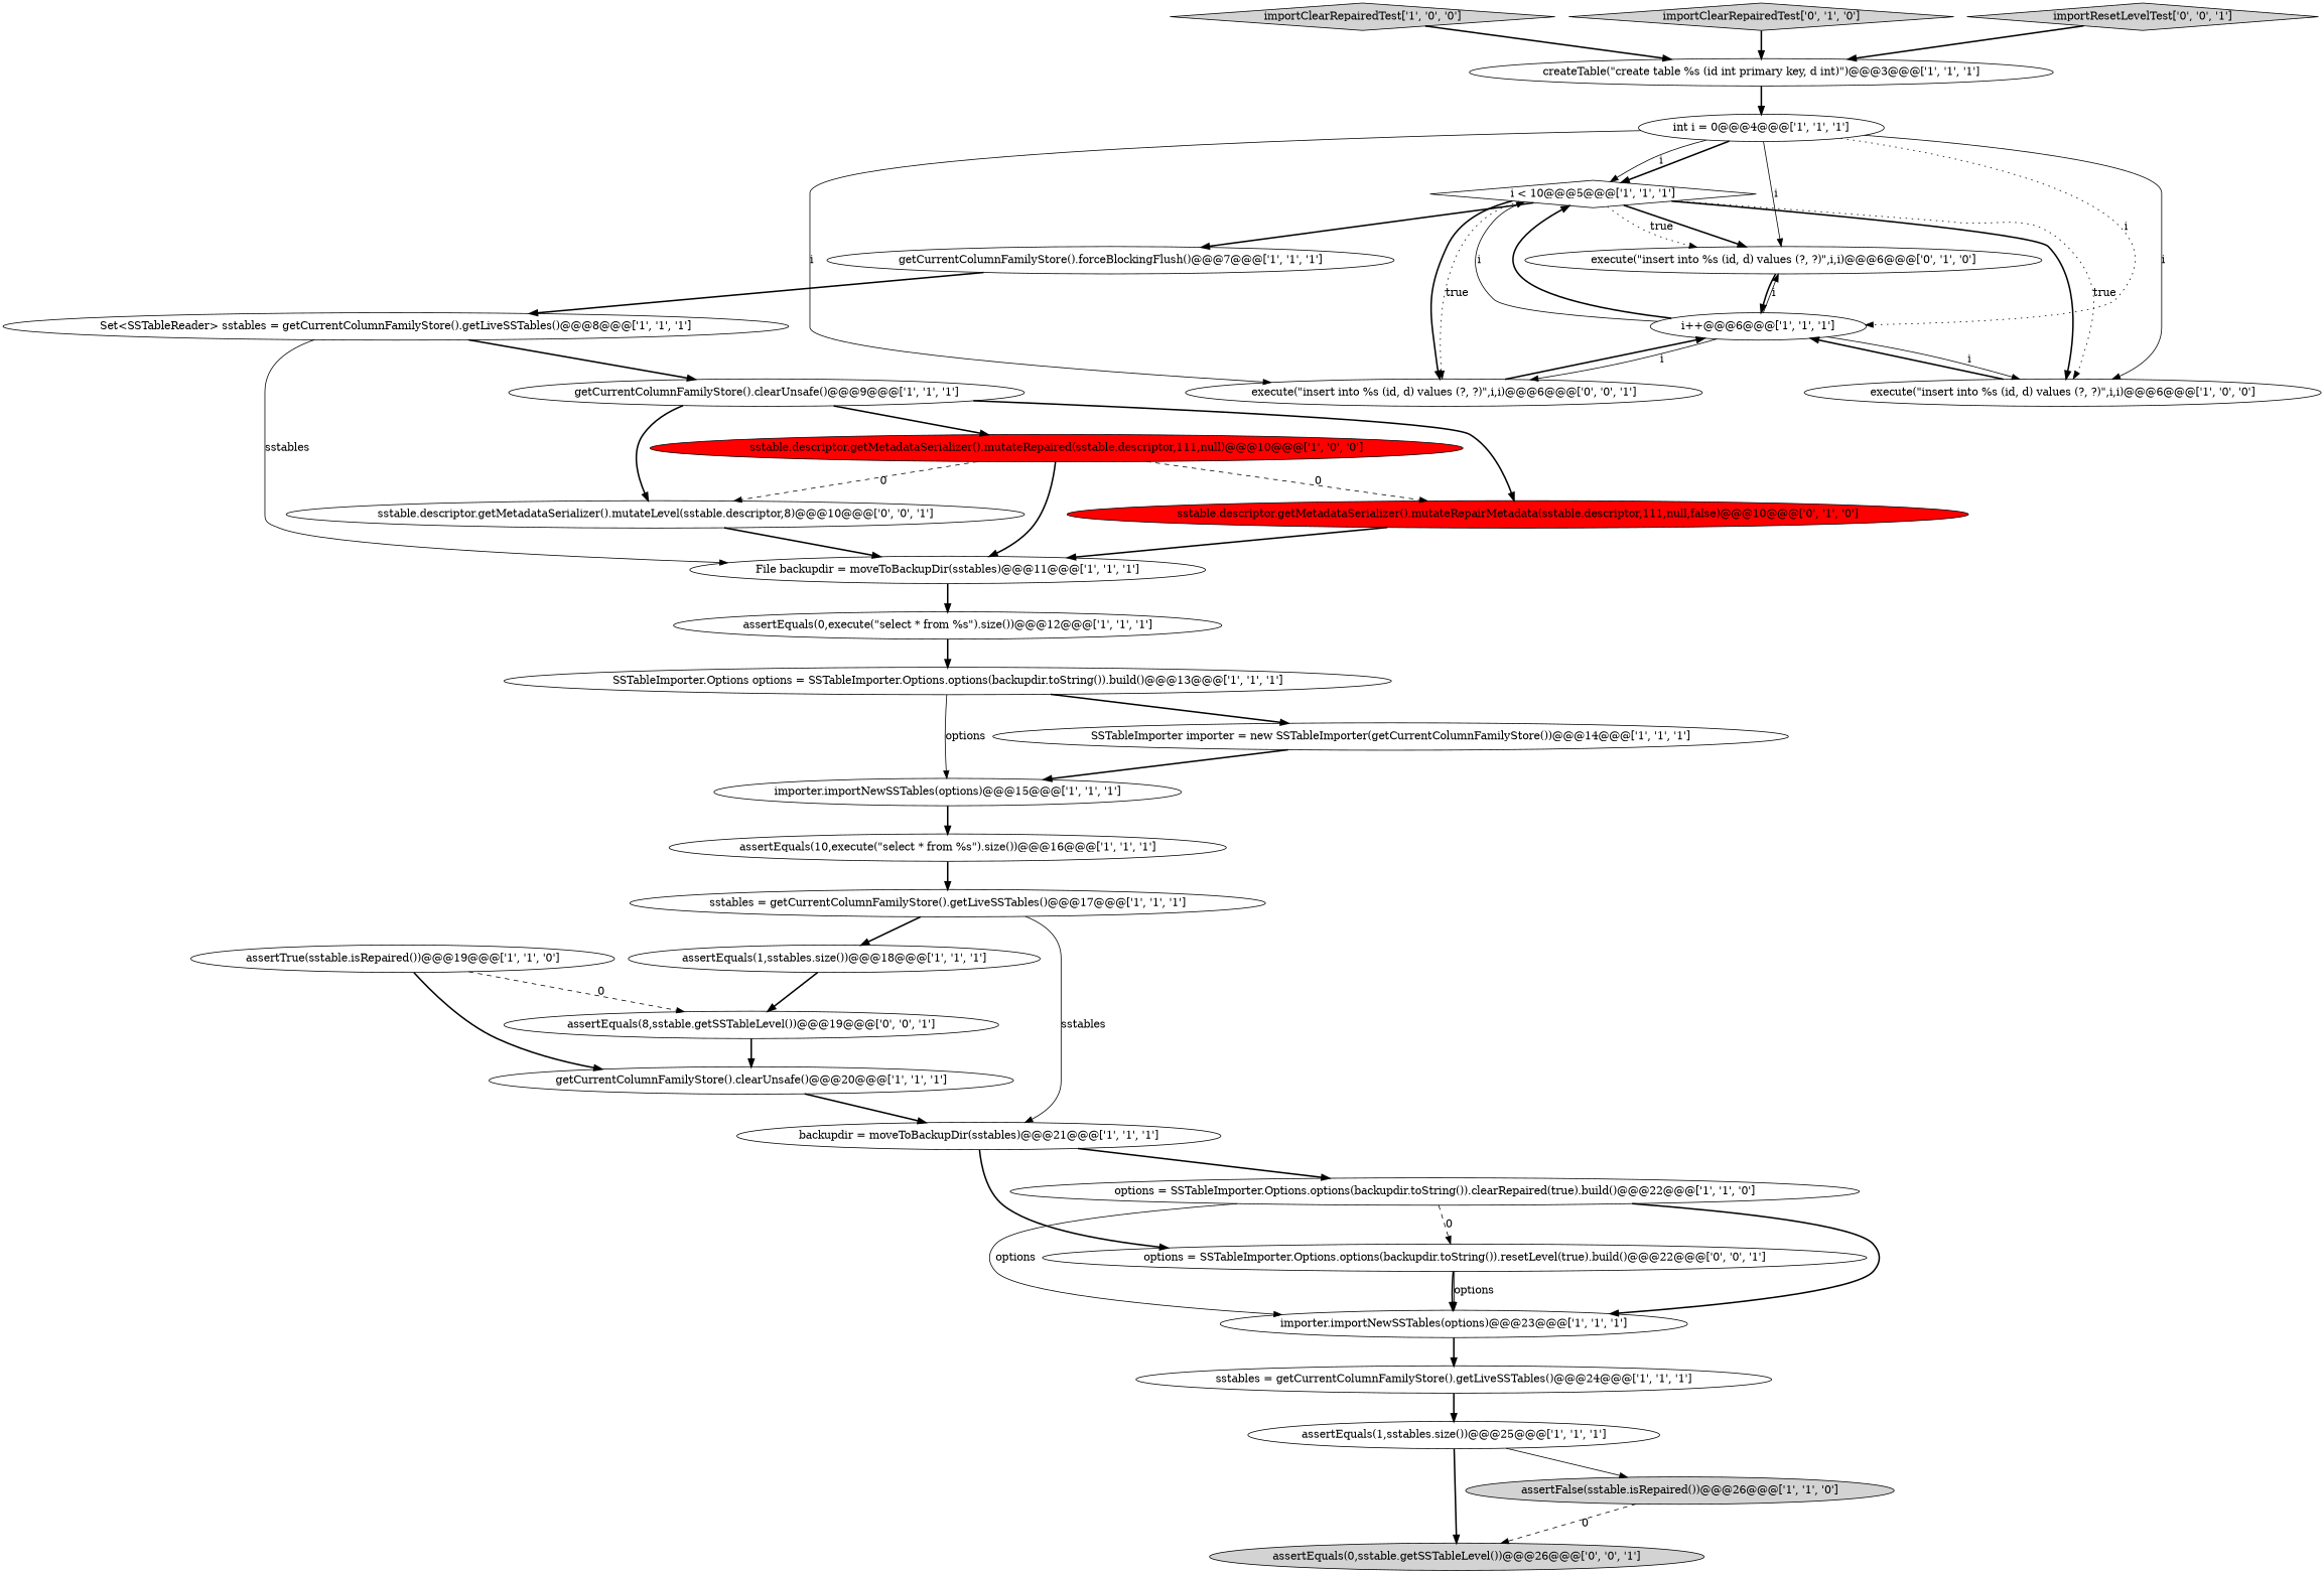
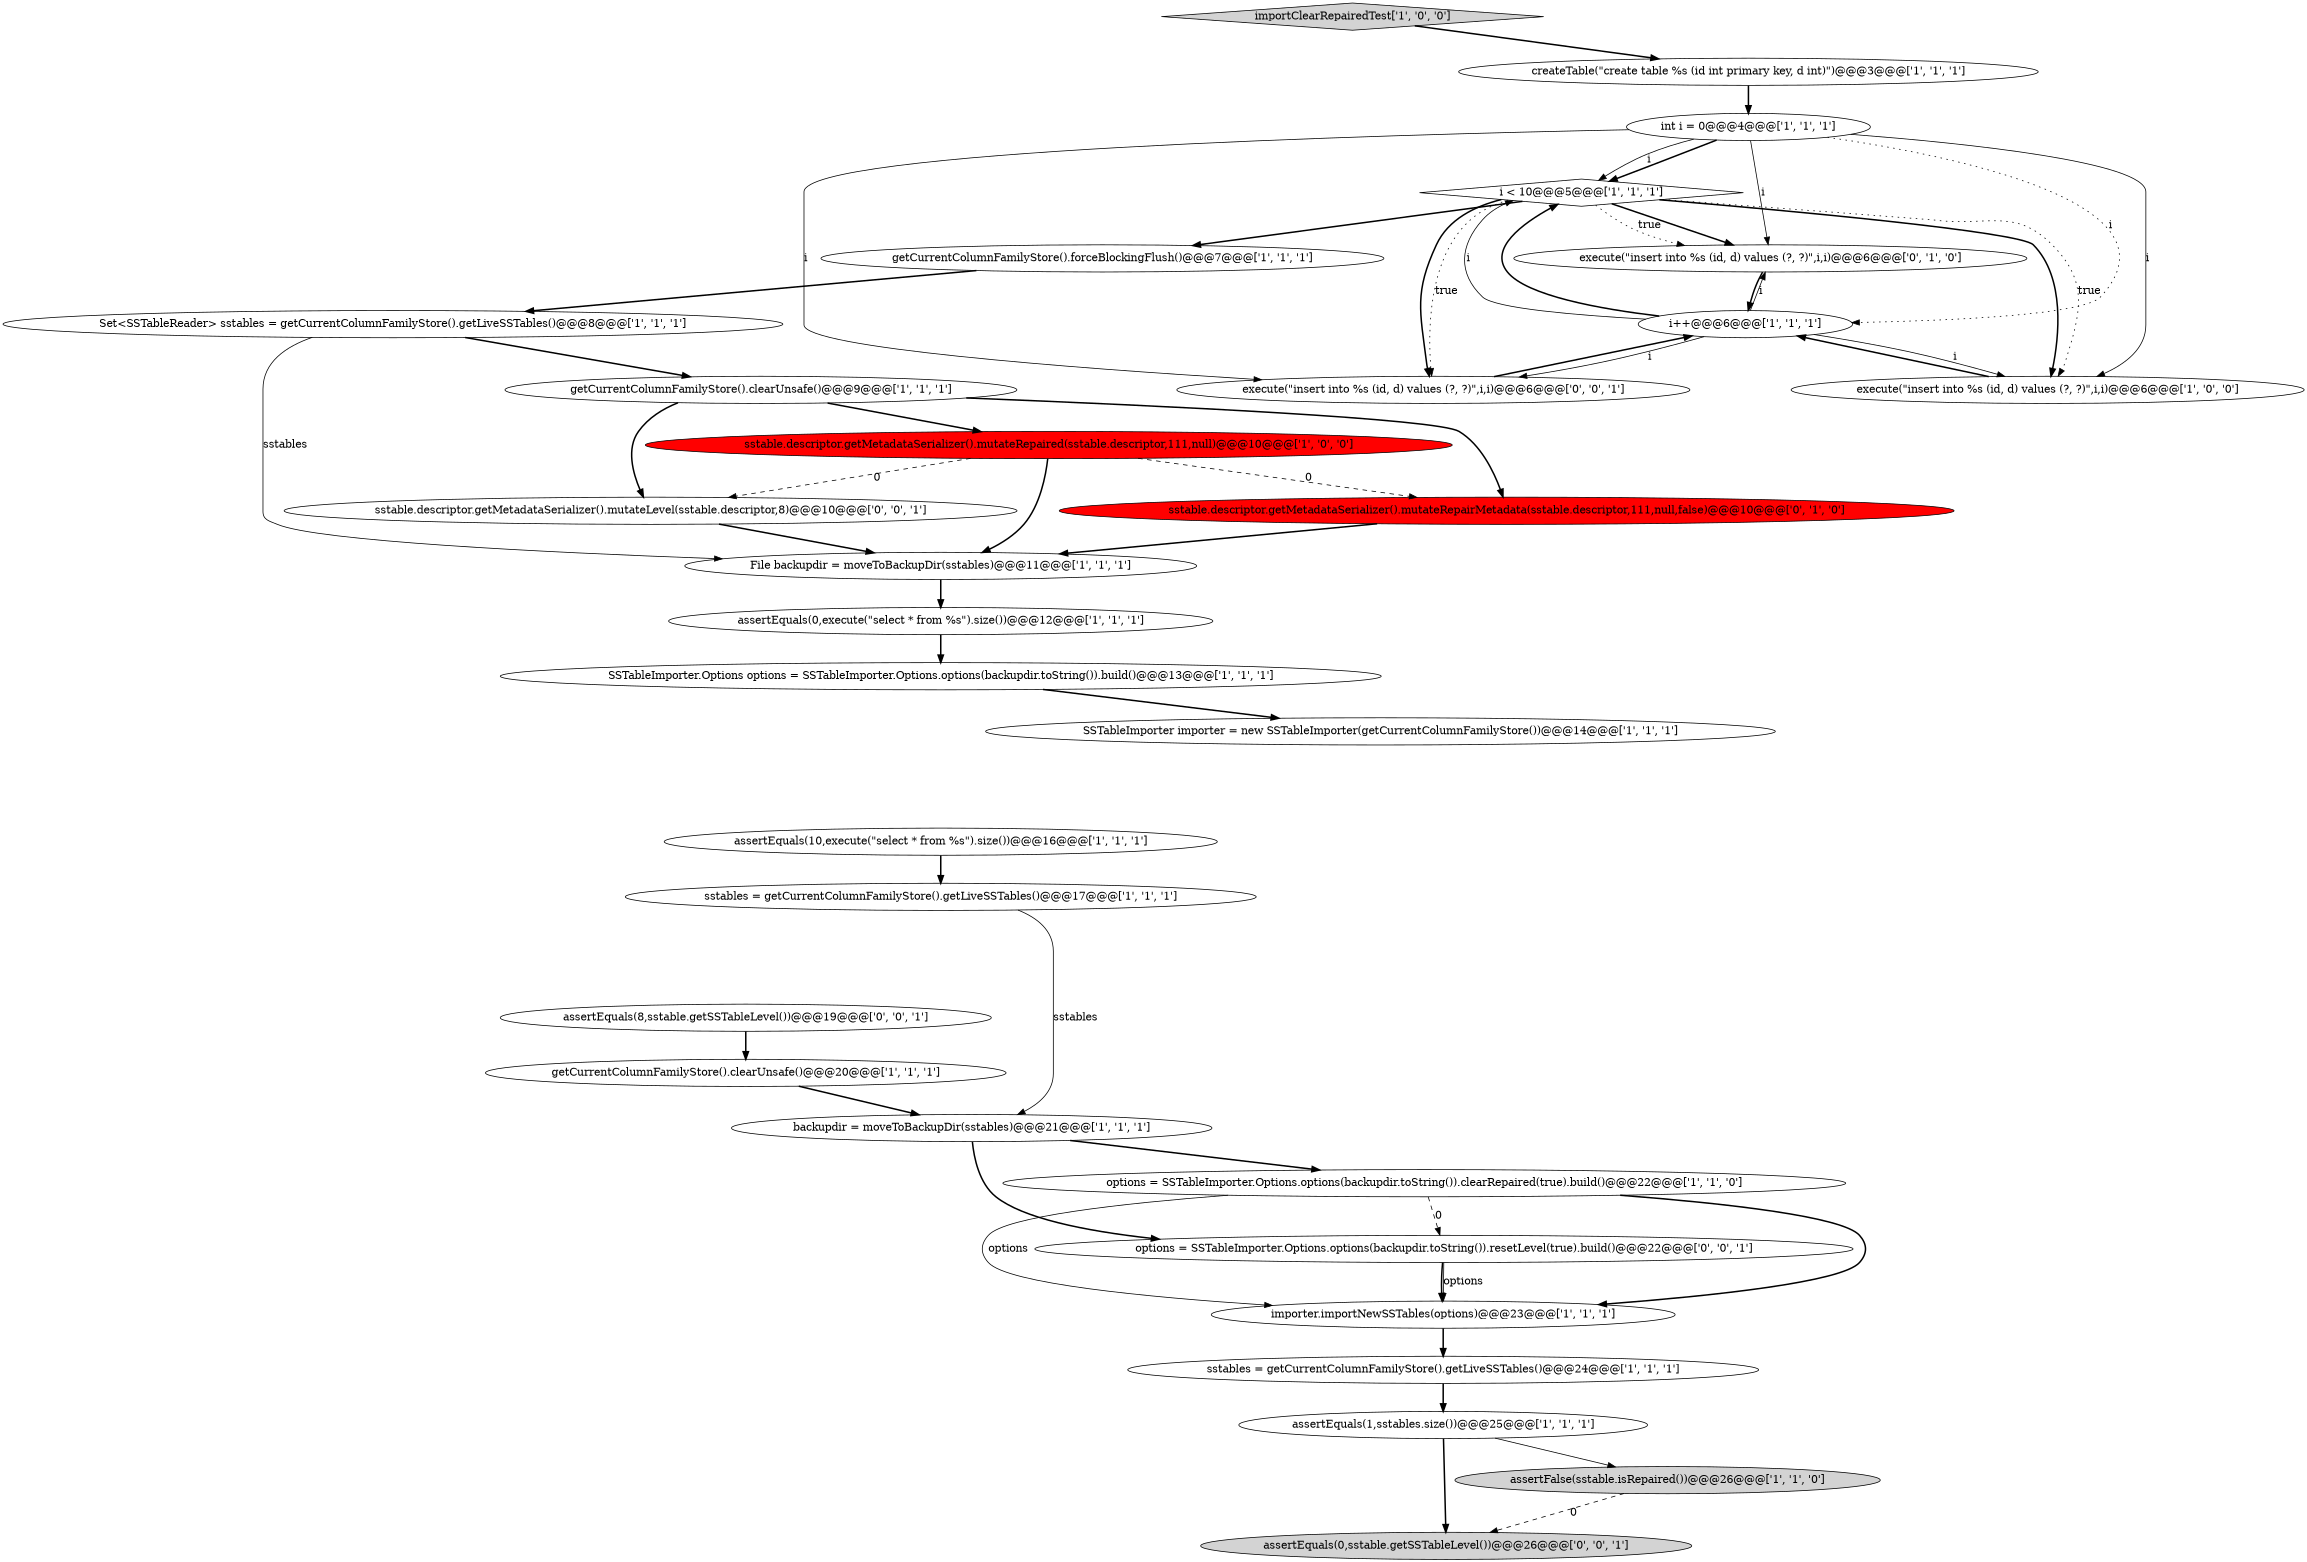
  digraph {
    node [fillcolor=white shape=ellipse style=filled]
    edge [style=bold]
    n1 [label="importer.importNewSSTables(options)@@@23@@@['1', '1', '1']"]
    n2 [label="sstables = getCurrentColumnFamilyStore().getLiveSSTables()@@@24@@@['1', '1', '1']"]
    n3 [label="assertEquals(1,sstables.size())@@@25@@@['1', '1', '1']"]
    n4 [label="options = SSTableImporter.Options.options(backupdir.toString()).clearRepaired(true).build()@@@22@@@['1', '1', '0']"]
    n5 [label="options = SSTableImporter.Options.options(backupdir.toString()).resetLevel(true).build()@@@22@@@['0', '0', '1']"]
    n6 [label="i < 10@@@5@@@['1', '1', '1']" shape=diamond]
    n7 [label="getCurrentColumnFamilyStore().forceBlockingFlush()@@@7@@@['1', '1', '1']"]
    n8 [label="execute(\"insert into %s (id, d) values (?, ?)\",i,i)@@@6@@@['0', '1', '0']"]
    n9 [label="execute(\"insert into %s (id, d) values (?, ?)\",i,i)@@@6@@@['0', '0', '1']"]
    n10 [label="execute(\"insert into %s (id, d) values (?, ?)\",i,i)@@@6@@@['1', '0', '0']"]
    n11 [label="i++@@@6@@@['1', '1', '1']"]
    n12 [label="Set<SSTableReader> sstables = getCurrentColumnFamilyStore().getLiveSSTables()@@@8@@@['1', '1', '1']"]
    n13 [label="backupdir = moveToBackupDir(sstables)@@@21@@@['1', '1', '1']"]
    n14 [label="createTable(\"create table %s (id int primary key, d int)\")@@@3@@@['1', '1', '1']"]
    n15 [label="int i = 0@@@4@@@['1', '1', '1']"]
    n16 [label="SSTableImporter.Options options = SSTableImporter.Options.options(backupdir.toString()).build()@@@13@@@['1', '1', '1']"]
    n17 [label="SSTableImporter importer = new SSTableImporter(getCurrentColumnFamilyStore())@@@14@@@['1', '1', '1']"]
-   n18 [label="importer.importNewSSTables(options)@@@15@@@['1', '1', '1']"]
    n19 [label="assertEquals(10,execute(\"select * from %s\").size())@@@16@@@['1', '1', '1']"]
    n20 [label="File backupdir = moveToBackupDir(sstables)@@@11@@@['1', '1', '1']"]
    n21 [label="assertEquals(0,execute(\"select * from %s\").size())@@@12@@@['1', '1', '1']"]
    n22 [label="assertEquals(8,sstable.getSSTableLevel())@@@19@@@['0', '0', '1']"]
    n23 [label="getCurrentColumnFamilyStore().clearUnsafe()@@@20@@@['1', '1', '1']"]
    n24 [label="getCurrentColumnFamilyStore().clearUnsafe()@@@9@@@['1', '1', '1']"]
    n25 [fillcolor=lightgray label="importClearRepairedTest['1', '0', '0']" shape=diamond]
    n26 [fillcolor=lightgray label="assertEquals(0,sstable.getSSTableLevel())@@@26@@@['0', '0', '1']"]
    n27 [fillcolor=lightgray label="assertFalse(sstable.isRepaired())@@@26@@@['1', '1', '0']"]
    n28 [fillcolor=red label="sstable.descriptor.getMetadataSerializer().mutateRepairMetadata(sstable.descriptor,111,null,false)@@@10@@@['0', '1', '0']"]
-   n29 [fillcolor=lightgray label="importClearRepairedTest['0', '1', '0']" shape=diamond]
    n30 [label="sstables = getCurrentColumnFamilyStore().getLiveSSTables()@@@17@@@['1', '1', '1']"]
-   n31 [label="assertEquals(1,sstables.size())@@@18@@@['1', '1', '1']"]
    n32 [fillcolor=red label="sstable.descriptor.getMetadataSerializer().mutateRepaired(sstable.descriptor,111,null)@@@10@@@['1', '0', '0']"]
    n33 [label="sstable.descriptor.getMetadataSerializer().mutateLevel(sstable.descriptor,8)@@@10@@@['0', '0', '1']"]
-   n34 [label="assertTrue(sstable.isRepaired())@@@19@@@['1', '1', '0']"]
-   n35 [fillcolor=lightgray label="importResetLevelTest['0', '0', '1']" shape=diamond]
    n1 -> n2
    n2 -> n3
    n3 -> n26
    n3 -> n27 [style=solid]
    n4 -> n1
    n4 -> n1 [label=options style=solid]
    n4 -> n5 [label=0 style=dashed]
    n5 -> n1 [label=options style=solid]
    n5 -> n1
    n6 -> n7
    n6 -> n8
    n6 -> n8 [label=true style=dotted]
    n6 -> n9 [label=true style=dotted]
    n6 -> n9
    n6 -> n10
    n6 -> n10 [label=true style=dotted]
    n7 -> n12
    n8 -> n11
    n9 -> n11
    n10 -> n11
    n11 -> n6 [label=i style=solid]
    n11 -> n6
    n11 -> n8 [label=i style=solid]
    n11 -> n9 [label=i style=solid]
    n11 -> n10 [label=i style=solid]
    n12 -> n20 [label=sstables style=solid]
    n12 -> n24
    n13 -> n4
    n13 -> n5
    n14 -> n15
    n15 -> n6 [label=i style=solid]
    n15 -> n6
    n15 -> n8 [label=i style=solid]
    n15 -> n9 [label=i style=solid]
    n15 -> n10 [label=i style=solid]
    n15 -> n11 [label=i style=dotted]
    n16 -> n17
-   n16 -> n18 [label=options style=solid]
-   n17 -> n18
-   n18 -> n19
    n19 -> n30
    n20 -> n21
    n21 -> n16
    n22 -> n23
    n23 -> n13
    n24 -> n28
    n24 -> n32
    n24 -> n33
    n25 -> n14
    n27 -> n26 [label=0 style=dashed]
    n28 -> n20
-   n29 -> n14
    n30 -> n13 [label=sstables style=solid]
-   n30 -> n31
-   n31 -> n22
    n32 -> n20
    n32 -> n28 [label=0 style=dashed]
    n32 -> n33 [label=0 style=dashed]
    n33 -> n20
-   n34 -> n22 [label=0 style=dashed]
-   n34 -> n23
-   n35 -> n14
  }
